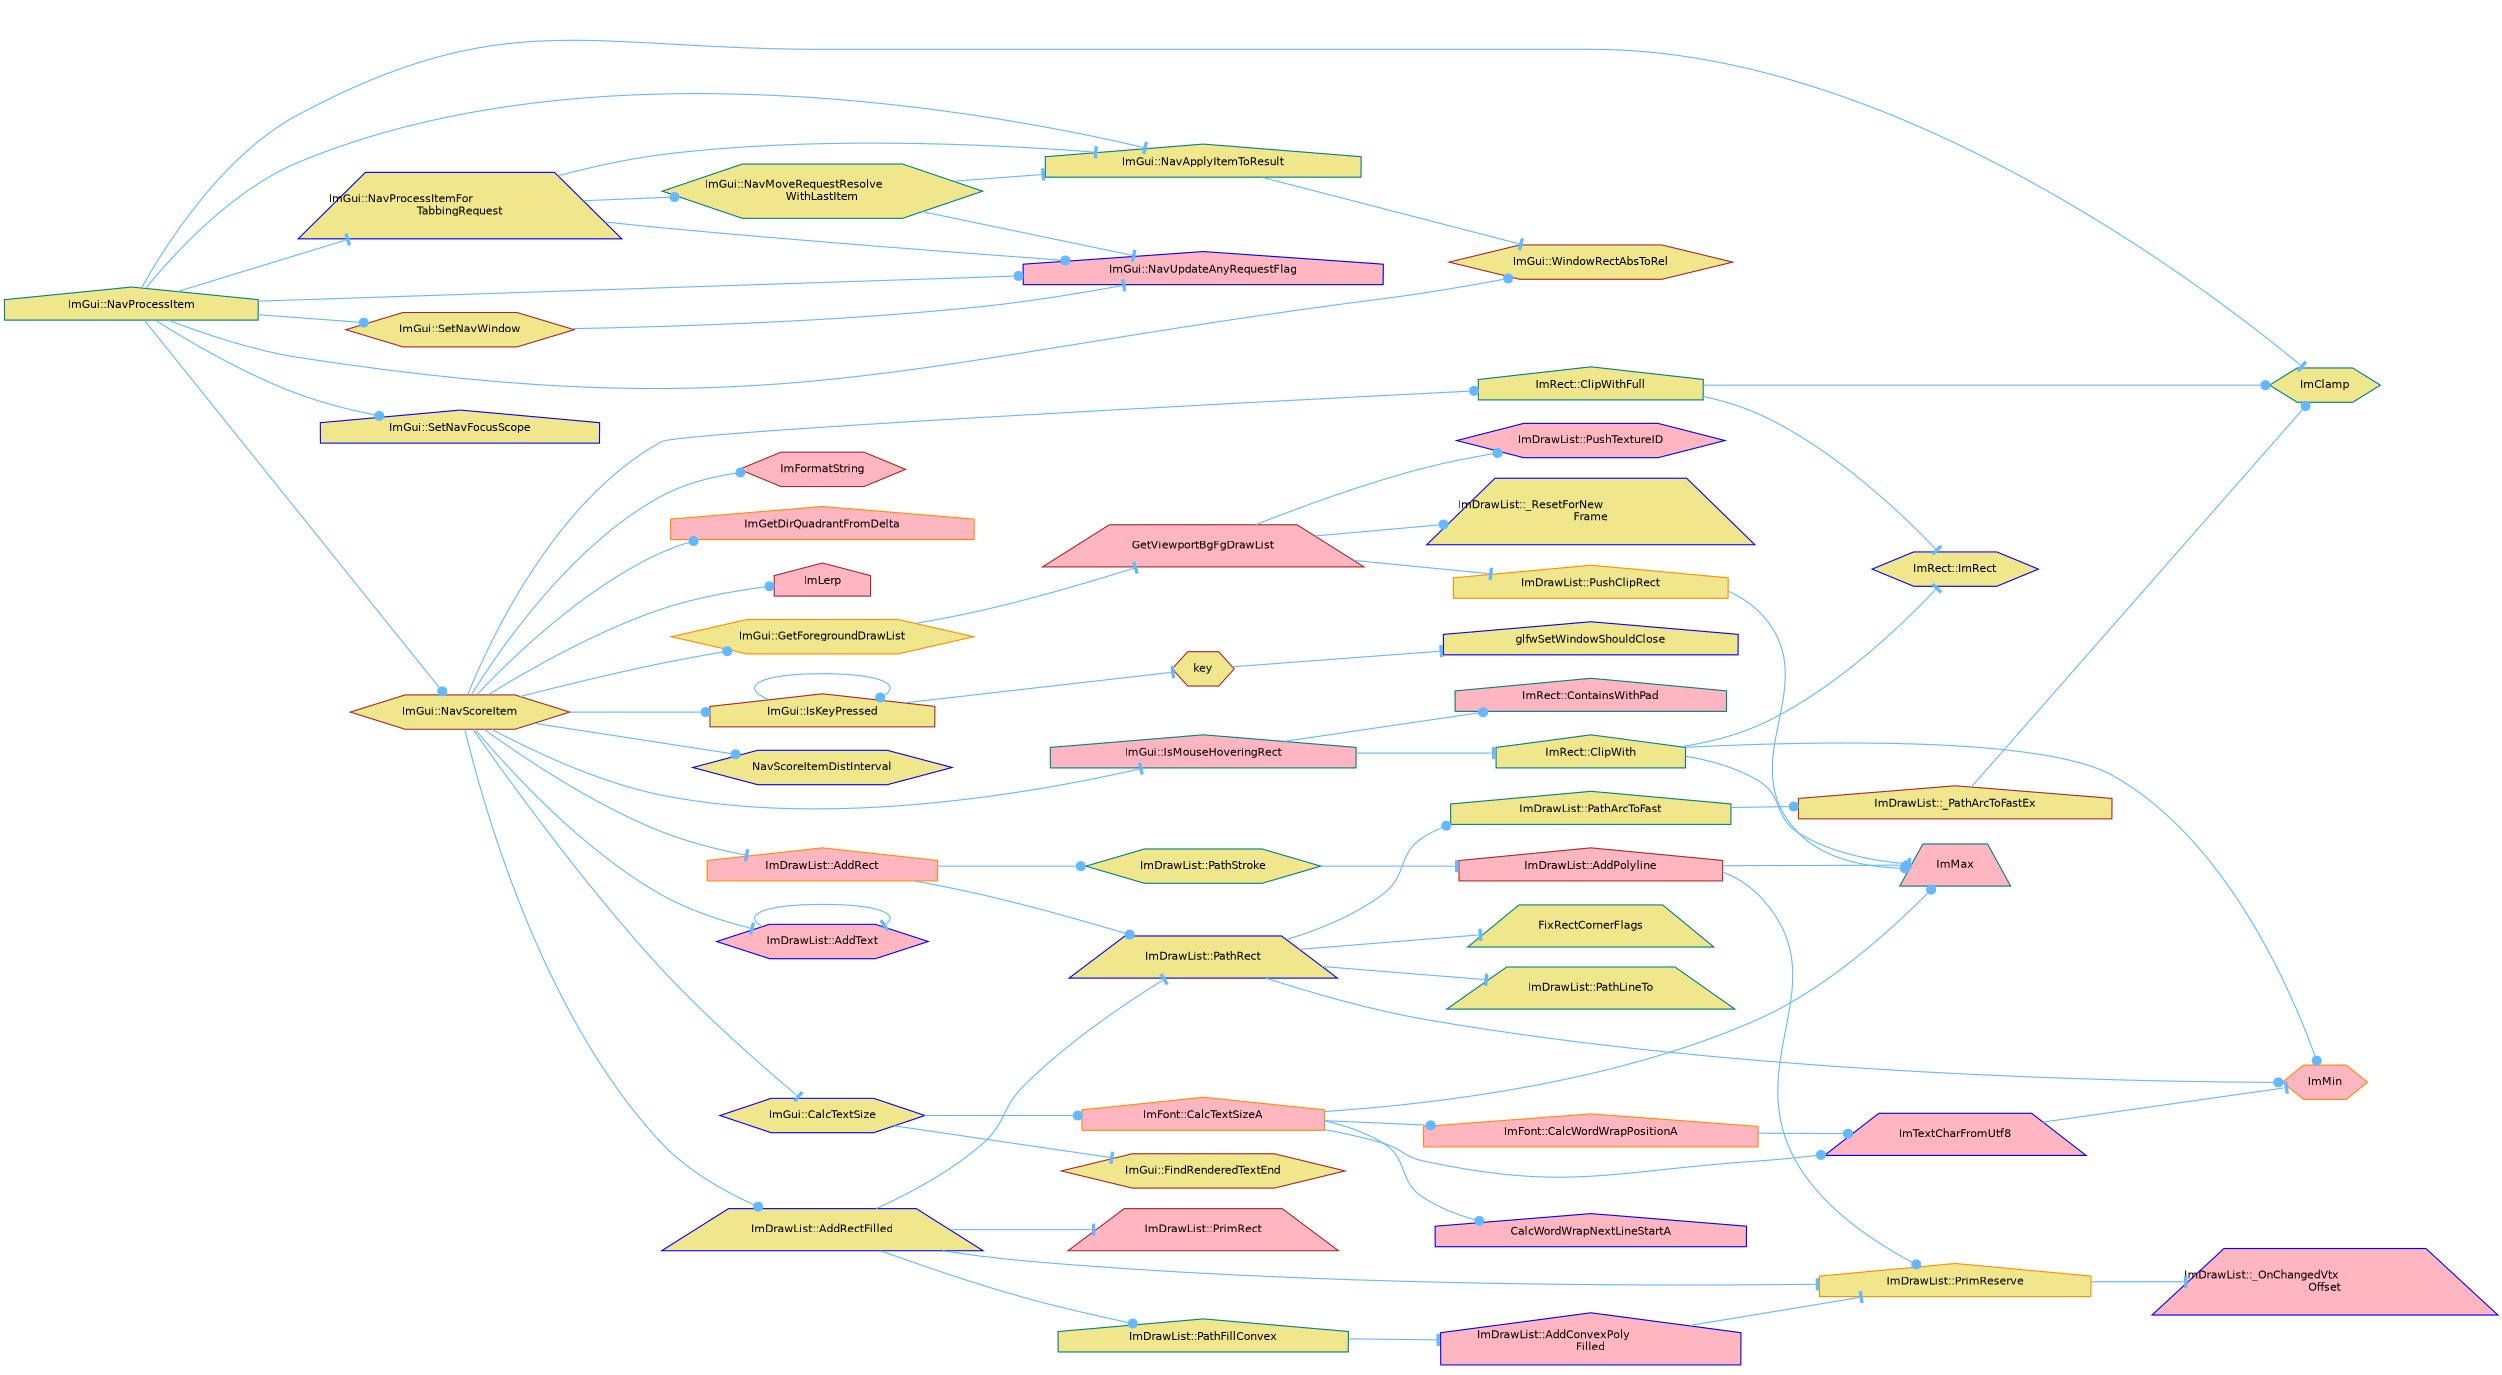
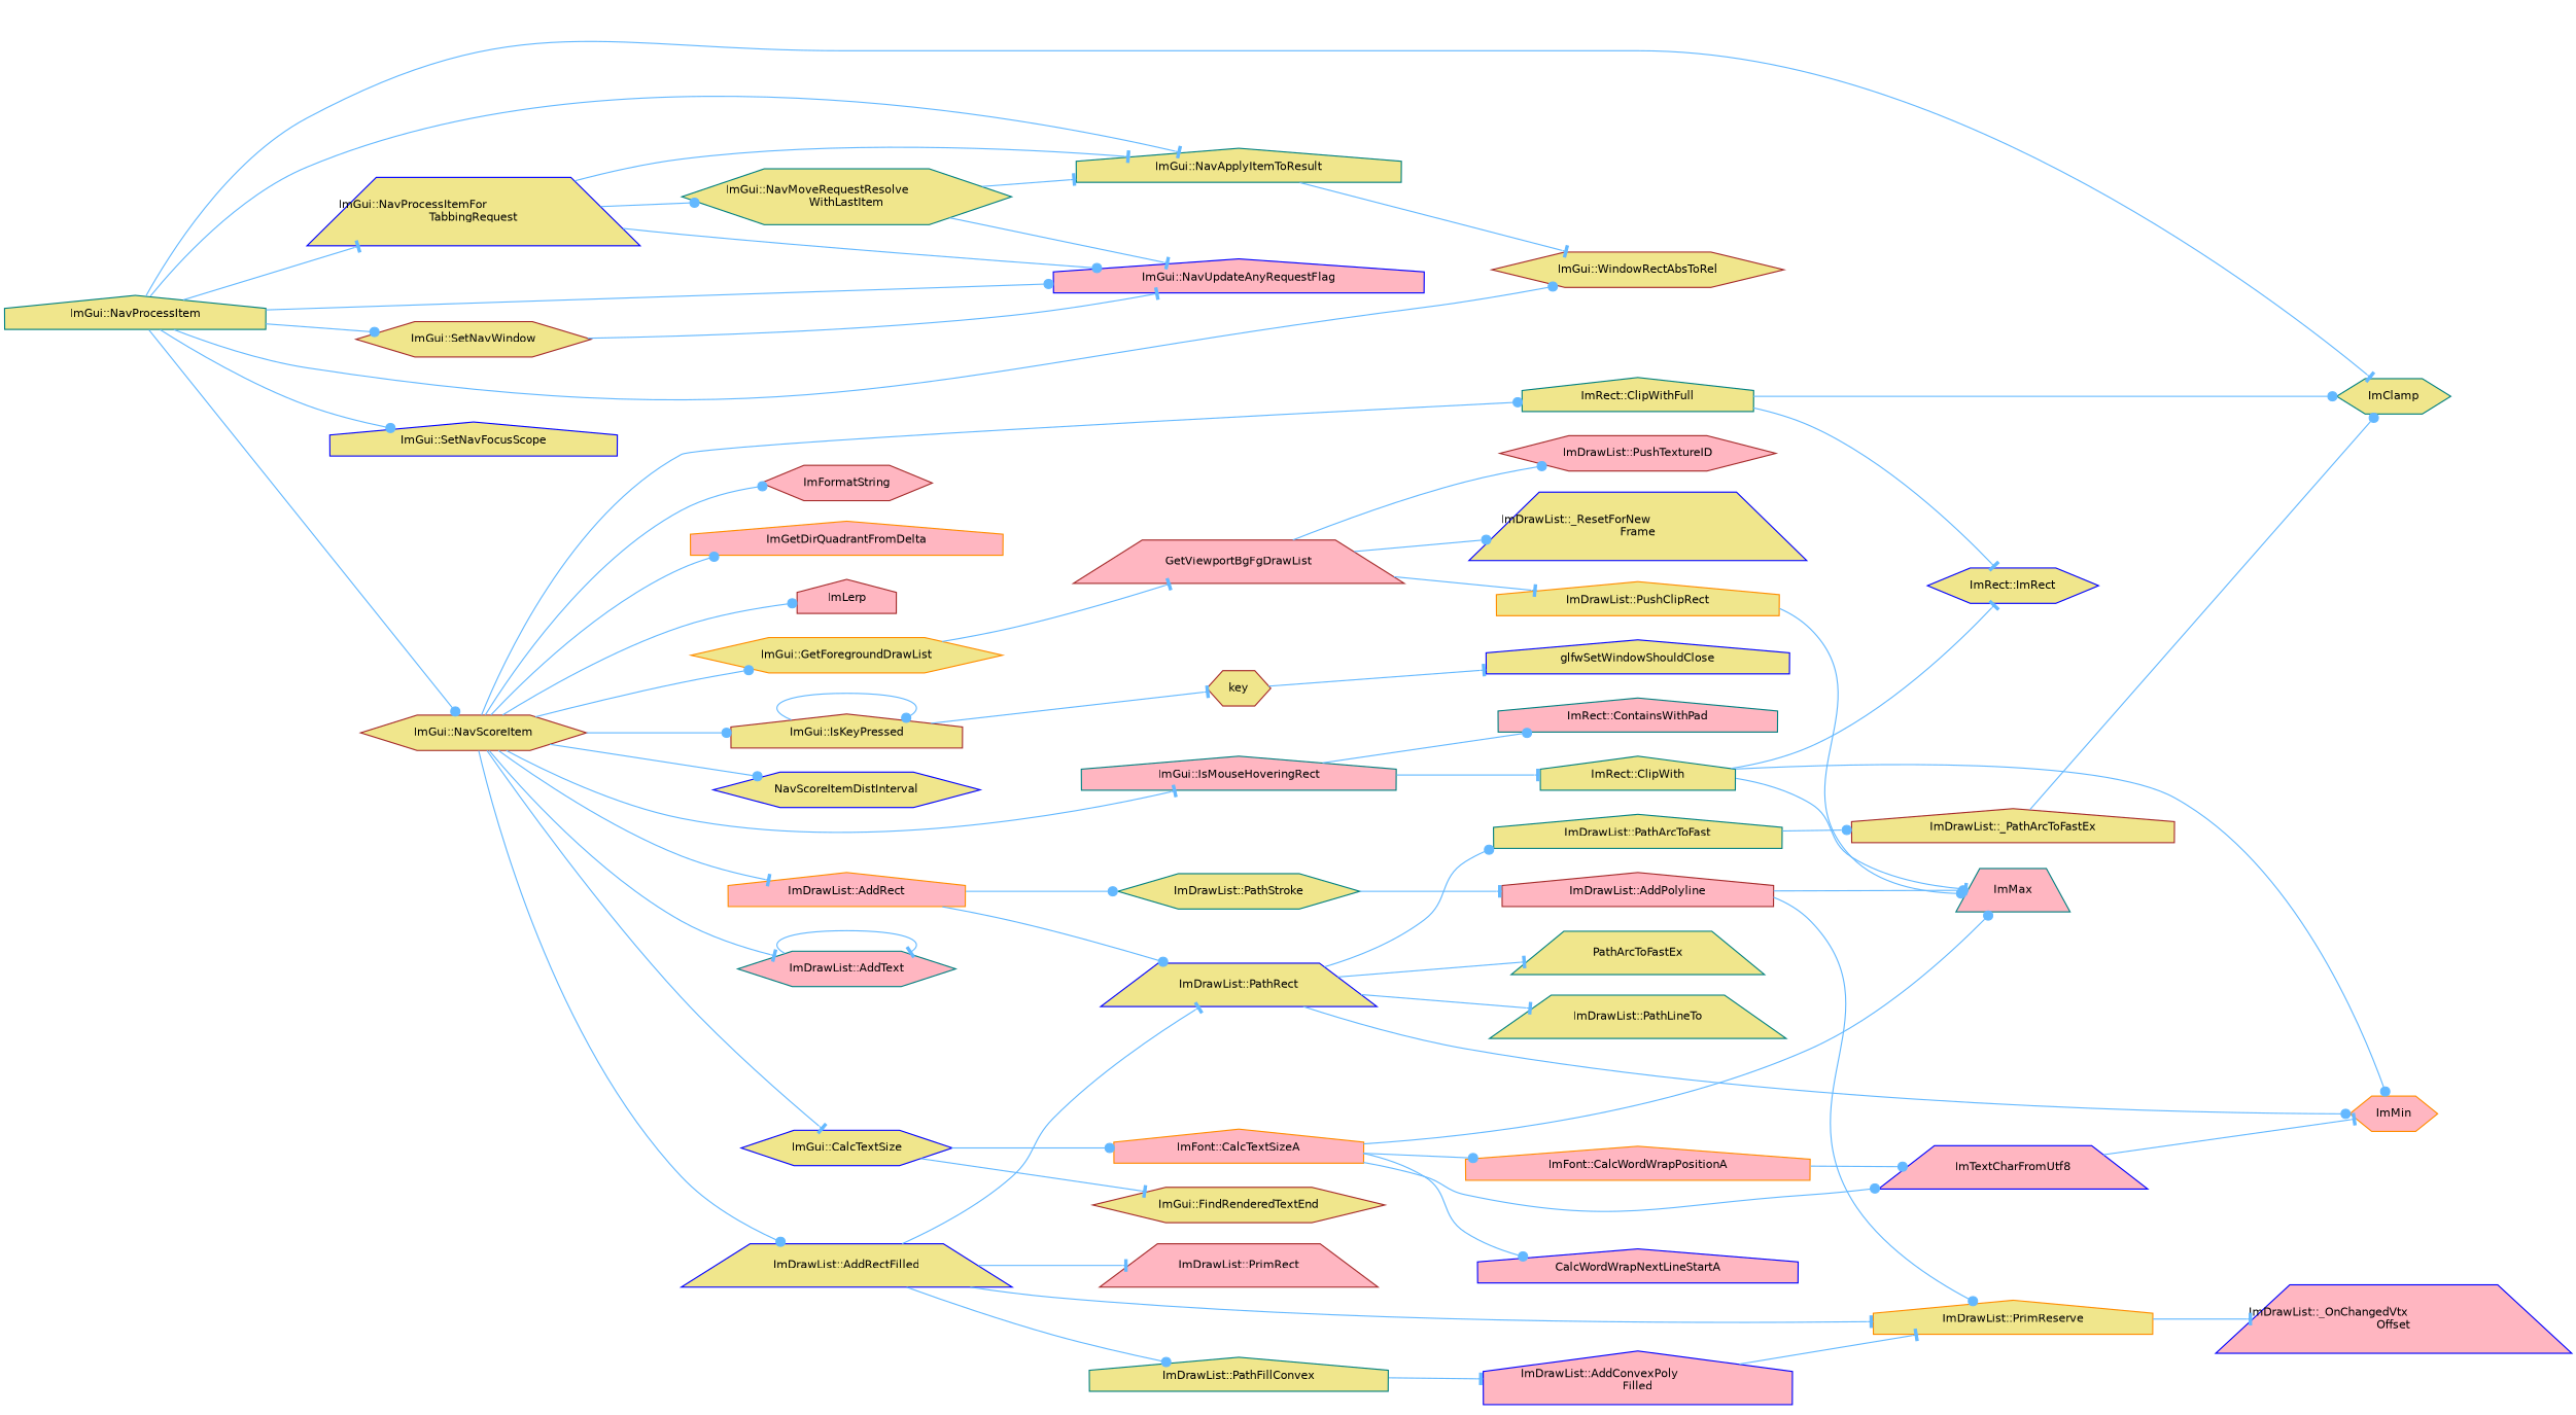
  digraph {
    rankdir=LR
    node [color=teal fillcolor=khaki fontname=Helvetica fontsize=10 shape=house style=filled]
    edge [arrowhead=dot color=steelblue1 fontname=Helvetica fontsize=10 labelfontname=Helvetica labelfontsize=10 style=solid]
    n1 [fontcolor=black height=0.2 label="ImGui::NavProcessItem" width=0.4]
    n2 [height=0.2 label=ImClamp shape=hexagon width=0.4]
    n3 [height=0.2 label="ImGui::NavApplyItemToResult" width=0.4]
    n4 [color=brown height=0.2 label="ImGui::WindowRectAbsToRel" shape=hexagon width=0.4]
    n5 [color=blue height=0.2 label="ImGui::NavProcessItemFor\lTabbingRequest" shape=trapezium width=0.4]
    n6 [color=blue fillcolor=lightpink height=0.2 label="ImGui::NavUpdateAnyRequestFlag" width=0.4]
    n7 [color=brown height=0.2 label="ImGui::NavScoreItem" shape=hexagon width=0.4]
    n8 [color=blue height=0.2 label="ImGui::SetNavFocusScope" width=0.4]
    n9 [color=brown height=0.2 label="ImGui::SetNavWindow" shape=hexagon width=0.4]
    n10 [height=0.2 label="ImGui::NavMoveRequestResolve\lWithLastItem" shape=hexagon width=0.4]
    n11 [color=darkorange fillcolor=lightpink height=0.2 label="ImDrawList::AddRect" width=0.4]
    n12 [color=blue height=0.2 label="ImDrawList::AddRectFilled" shape=trapezium width=0.4]
-   n13 [color=blue fillcolor=lightpink height=0.2 label="ImDrawList::AddText" shape=hexagon width=0.4]
+   n13 [fillcolor=lightpink height=0.2 label="ImDrawList::AddText" shape=hexagon width=0.4]
    n14 [color=blue height=0.2 label="ImGui::CalcTextSize" shape=hexagon width=0.4]
    n15 [height=0.2 label="ImRect::ClipWithFull" width=0.4]
    n16 [color=darkorange height=0.2 label="ImGui::GetForegroundDrawList" shape=hexagon width=0.4]
    n17 [color=brown fillcolor=lightpink height=0.2 label=ImFormatString shape=hexagon width=0.4]
    n18 [color=darkorange fillcolor=lightpink height=0.2 label=ImGetDirQuadrantFromDelta width=0.4]
    n19 [color=brown fillcolor=lightpink height=0.2 label=ImLerp width=0.4]
    n20 [color=brown height=0.2 label="ImGui::IsKeyPressed" width=0.4]
    n21 [fillcolor=lightpink height=0.2 label="ImGui::IsMouseHoveringRect" width=0.4]
    n22 [color=blue height=0.2 label=NavScoreItemDistInterval shape=hexagon width=0.4]
    n23 [color=blue height=0.2 label="ImDrawList::PathRect" shape=trapezium width=0.4]
    n24 [height=0.2 label="ImDrawList::PathStroke" shape=hexagon width=0.4]
    n25 [color=darkorange height=0.2 label="ImDrawList::PrimReserve" width=0.4]
    n26 [height=0.2 label="ImDrawList::PathFillConvex" width=0.4]
    n27 [color=brown fillcolor=lightpink height=0.2 label="ImDrawList::PrimRect" shape=trapezium width=0.4]
    n28 [color=darkorange fillcolor=lightpink height=0.2 label="ImFont::CalcTextSizeA" width=0.4]
    n29 [color=brown height=0.2 label="ImGui::FindRenderedTextEnd" shape=hexagon width=0.4]
    n30 [color=blue height=0.2 label="ImRect::ImRect" shape=hexagon width=0.4]
    n31 [color=brown fillcolor=lightpink height=0.2 label=GetViewportBgFgDrawList shape=trapezium width=0.4]
    n32 [color=brown height=0.2 label=key shape=hexagon width=0.4]
    n33 [height=0.2 label="ImRect::ClipWith" width=0.4]
    n34 [fillcolor=lightpink height=0.2 label="ImRect::ContainsWithPad" width=0.4]
-   n35 [height=0.2 label=FixRectCornerFlags shape=trapezium width=0.4]
+   n35 [height=0.2 label=PathArcToFastEx shape=trapezium width=0.4]
    n36 [color=darkorange fillcolor=lightpink height=0.2 label=ImMin shape=hexagon width=0.4]
    n37 [height=0.2 label="ImDrawList::PathArcToFast" width=0.4]
    n38 [height=0.2 label="ImDrawList::PathLineTo" shape=trapezium width=0.4]
    n39 [color=brown fillcolor=lightpink height=0.2 label="ImDrawList::AddPolyline" width=0.4]
    n40 [color=brown height=0.2 label="ImDrawList::_PathArcToFastEx" width=0.4]
    n41 [fillcolor=lightpink height=0.2 label=ImMax shape=trapezium width=0.4]
    n42 [color=blue fillcolor=lightpink height=0.2 label="ImDrawList::_OnChangedVtx\lOffset" shape=trapezium width=0.4]
    n43 [color=blue fillcolor=lightpink height=0.2 label="ImDrawList::AddConvexPoly\lFilled" width=0.4]
    n44 [color=blue fillcolor=lightpink height=0.2 label=CalcWordWrapNextLineStartA width=0.4]
    n45 [color=darkorange fillcolor=lightpink height=0.2 label="ImFont::CalcWordWrapPositionA" width=0.4]
    n46 [color=blue fillcolor=lightpink height=0.2 label=ImTextCharFromUtf8 shape=trapezium width=0.4]
    n47 [color=blue height=0.2 label="ImDrawList::_ResetForNew\lFrame" shape=trapezium width=0.4]
    n48 [color=darkorange height=0.2 label="ImDrawList::PushClipRect" width=0.4]
-   n49 [color=blue fillcolor=lightpink height=0.2 label="ImDrawList::PushTextureID" shape=hexagon width=0.4]
+   n49 [color=brown fillcolor=lightpink height=0.2 label="ImDrawList::PushTextureID" shape=hexagon width=0.4]
    n50 [color=blue height=0.2 label=glfwSetWindowShouldClose width=0.4]
    n1 -> n2 [arrowhead=tee]
    n1 -> n3 [arrowhead=tee]
    n1 -> n4
    n1 -> n5 [arrowhead=tee]
    n1 -> n6
    n1 -> n7
    n1 -> n8
    n1 -> n9
    n3 -> n4 [arrowhead=tee]
    n5 -> n3 [arrowhead=tee]
    n5 -> n6
    n5 -> n10
    n7 -> n11 [arrowhead=tee]
    n7 -> n12
    n7 -> n13 [arrowhead=tee]
    n7 -> n14 [arrowhead=tee]
    n7 -> n15
    n7 -> n16
    n7 -> n17
    n7 -> n18
    n7 -> n19
    n7 -> n20
    n7 -> n21 [arrowhead=tee]
    n7 -> n22
    n9 -> n6 [arrowhead=tee]
    n10 -> n3 [arrowhead=tee]
    n10 -> n6 [arrowhead=tee]
    n11 -> n23
    n11 -> n24
    n12 -> n23 [arrowhead=tee]
    n12 -> n25 [arrowhead=tee]
    n12 -> n26
    n12 -> n27 [arrowhead=tee]
    n13 -> n13 [arrowhead=tee]
    n14 -> n28
    n14 -> n29 [arrowhead=tee]
    n15 -> n2
    n15 -> n30 [arrowhead=tee]
    n16 -> n31 [arrowhead=tee]
    n20 -> n20
    n20 -> n32 [arrowhead=tee]
    n21 -> n33 [arrowhead=tee]
    n21 -> n34
    n23 -> n35 [arrowhead=tee]
    n23 -> n36
    n23 -> n37
    n23 -> n38 [arrowhead=tee]
    n24 -> n39 [arrowhead=tee]
    n25 -> n42 [arrowhead=tee]
    n26 -> n43 [arrowhead=tee]
    n28 -> n41
    n28 -> n44
    n28 -> n45
    n28 -> n46
    n31 -> n47
    n31 -> n48 [arrowhead=tee]
    n31 -> n49
    n32 -> n50 [arrowhead=tee]
    n33 -> n30 [arrowhead=tee]
    n33 -> n36
    n33 -> n41 [arrowhead=tee]
    n37 -> n40
    n39 -> n25
    n39 -> n41
    n40 -> n2
    n43 -> n25 [arrowhead=tee]
    n45 -> n46
    n46 -> n36 [arrowhead=tee]
    n48 -> n41
  }
